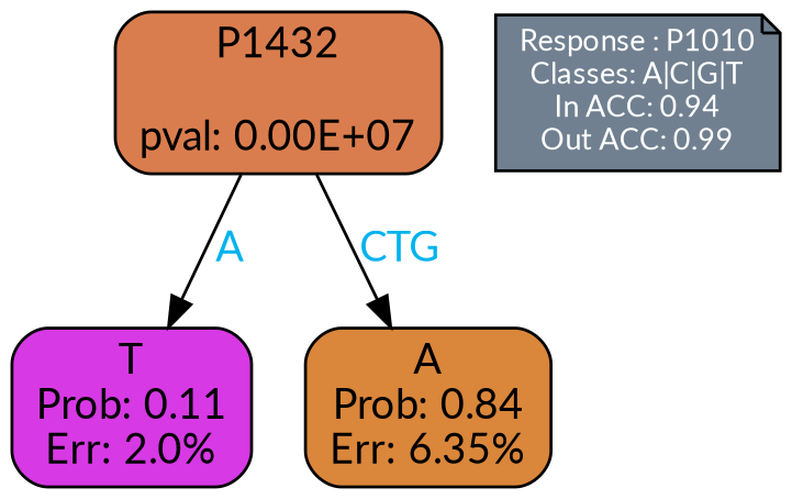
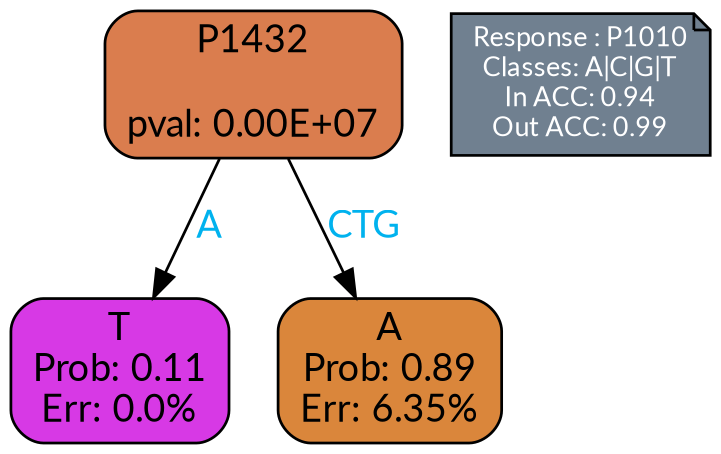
  digraph {
    fontname=Lato
    ranksep=equally
    splines=polylines
    node [color=black fontname=Lato shape=box style="filled, rounded"]
    edge [fontcolor=deepskyblue2 fontname=Lato]
-   n1 [fillcolor="#d739e5" label="T\nProb: 0.11\nErr: 2.0%"]
-   n2 [fillcolor="#da863b" label="A\nProb: 0.84\nErr: 6.35%"]
+   n1 [fillcolor="#d739e5" label="T\nProb: 0.11\nErr: 0.0%"]
+   n2 [fillcolor="#da863b" label="A\nProb: 0.89\nErr: 6.35%"]
    n3 [align=left fillcolor=slategray fontcolor=white fontsize=10 label="Response : P1010\nClasses: A|C|G|T\nIn ACC: 0.94\nOut ACC: 0.99\n" shape=note style=filled]
    n4 [fillcolor="#da7d4e" label="P1432\n\npval: 0.00E+07"]
    subgraph sub_1 {
      rank=same
      n1
      n2
    }
    subgraph sub_2 {
      rank=same
      n3
      n4
    }
    n4 -> n1 [label=A]
    n4 -> n2 [label=CTG]
  }
